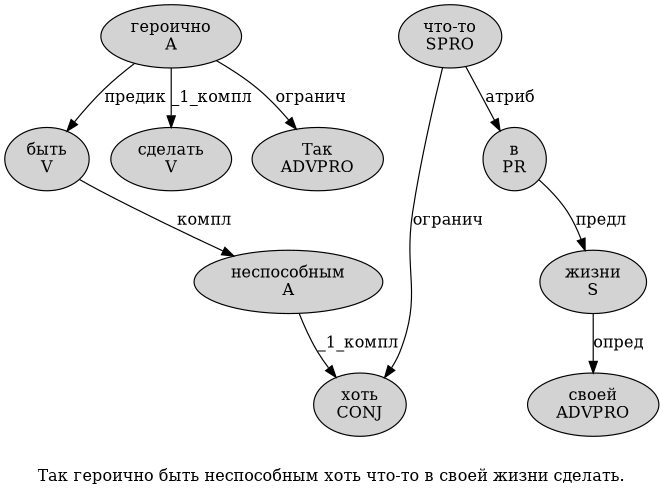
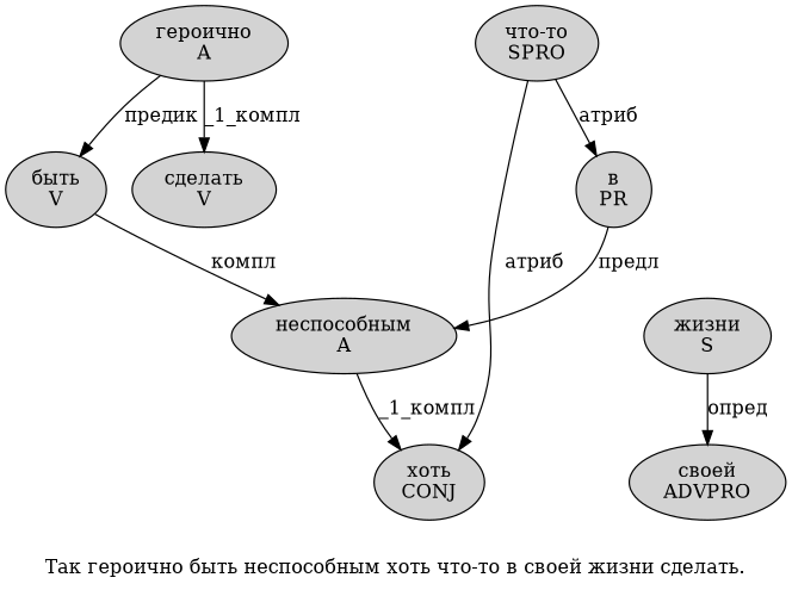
  digraph {
    label="Так героично быть неспособным хоть что-то в своей жизни сделать."
    node [fillcolor=lightgray penwidth=1 shape=ellipse style=filled]
-   n1 [label="Так\nADVPRO"]
    n2 [label="героично\nA"]
    n3 [label="быть\nV"]
    n4 [label="сделать\nV"]
    n5 [label="неспособным\nA"]
    n6 [label="хоть\nCONJ"]
    n7 [label="что-то\nSPRO"]
    n8 [label="в\nPR"]
    n9 [label="жизни\nS"]
    n10 [label="своей\nADVPRO"]
-   n2 -> n1 [label="огранич"]
    n2 -> n3 [label="предик"]
    n2 -> n4 [label="_1_компл"]
    n3 -> n5 [label="компл"]
    n5 -> n6 [label="_1_компл"]
-   n7 -> n6 [label="огранич"]
+   n7 -> n6 [label="атриб"]
    n7 -> n8 [label="атриб"]
-   n8 -> n9 [label="предл"]
+   n8 -> n5 [label="предл"]
    n9 -> n10 [label="опред"]
  }
